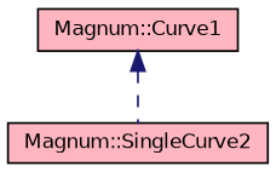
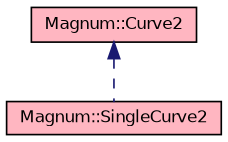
  digraph {
    node [color=black fillcolor=lightpink fontname=Helvetica fontsize=10 shape=record style=filled]
    n1 [fontcolor=black height=0.2 label="Magnum::SingleCurve2" width=0.4]
-   n2 [height=0.2 label="Magnum::Curve1" width=0.4]
+   n2 [height=0.2 label="Magnum::Curve2" width=0.4]
    n2 -> n1 [color=midnightblue dir=back fontname=Helvetica fontsize=10 labelfontname=Helvetica labelfontsize=10 style=dashed]
  }
